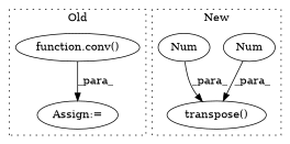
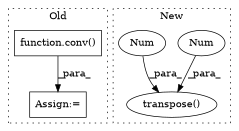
  digraph {
    fontname="DejaVu Serif"
    node [a=75 fontname="DejaVu Serif" l=2 shape=ellipse]
    edge [fontname="DejaVu Serif"]
-   n1 [l="5,1" label="function.conv()" s="4288,4294"]
-   n2 [a=68 l=3 label="Assign:=" s=4417]
+   n1 [l="5,1" label="function.conv()" s="4288,4294" shape=box]
+   n2 [a=68 l=3 label="Assign:=" s=4417 shape=box]
    n3 [l="46,1" label="transpose()" s="4830,4882"]
    n4 [a=76 label=Num s=4880]
    n5 [a=76 label=Num s=4876]
    subgraph cluster_1 {
      label=Old
      style=dotted
      n1
      n2
    }
    subgraph cluster_2 {
      label=New
      style=dotted
      n3
      n4
      n5
    }
    n1 -> n2 [label=_para_]
    n4 -> n3 [label=_para_]
    n5 -> n3 [label=_para_]
  }
